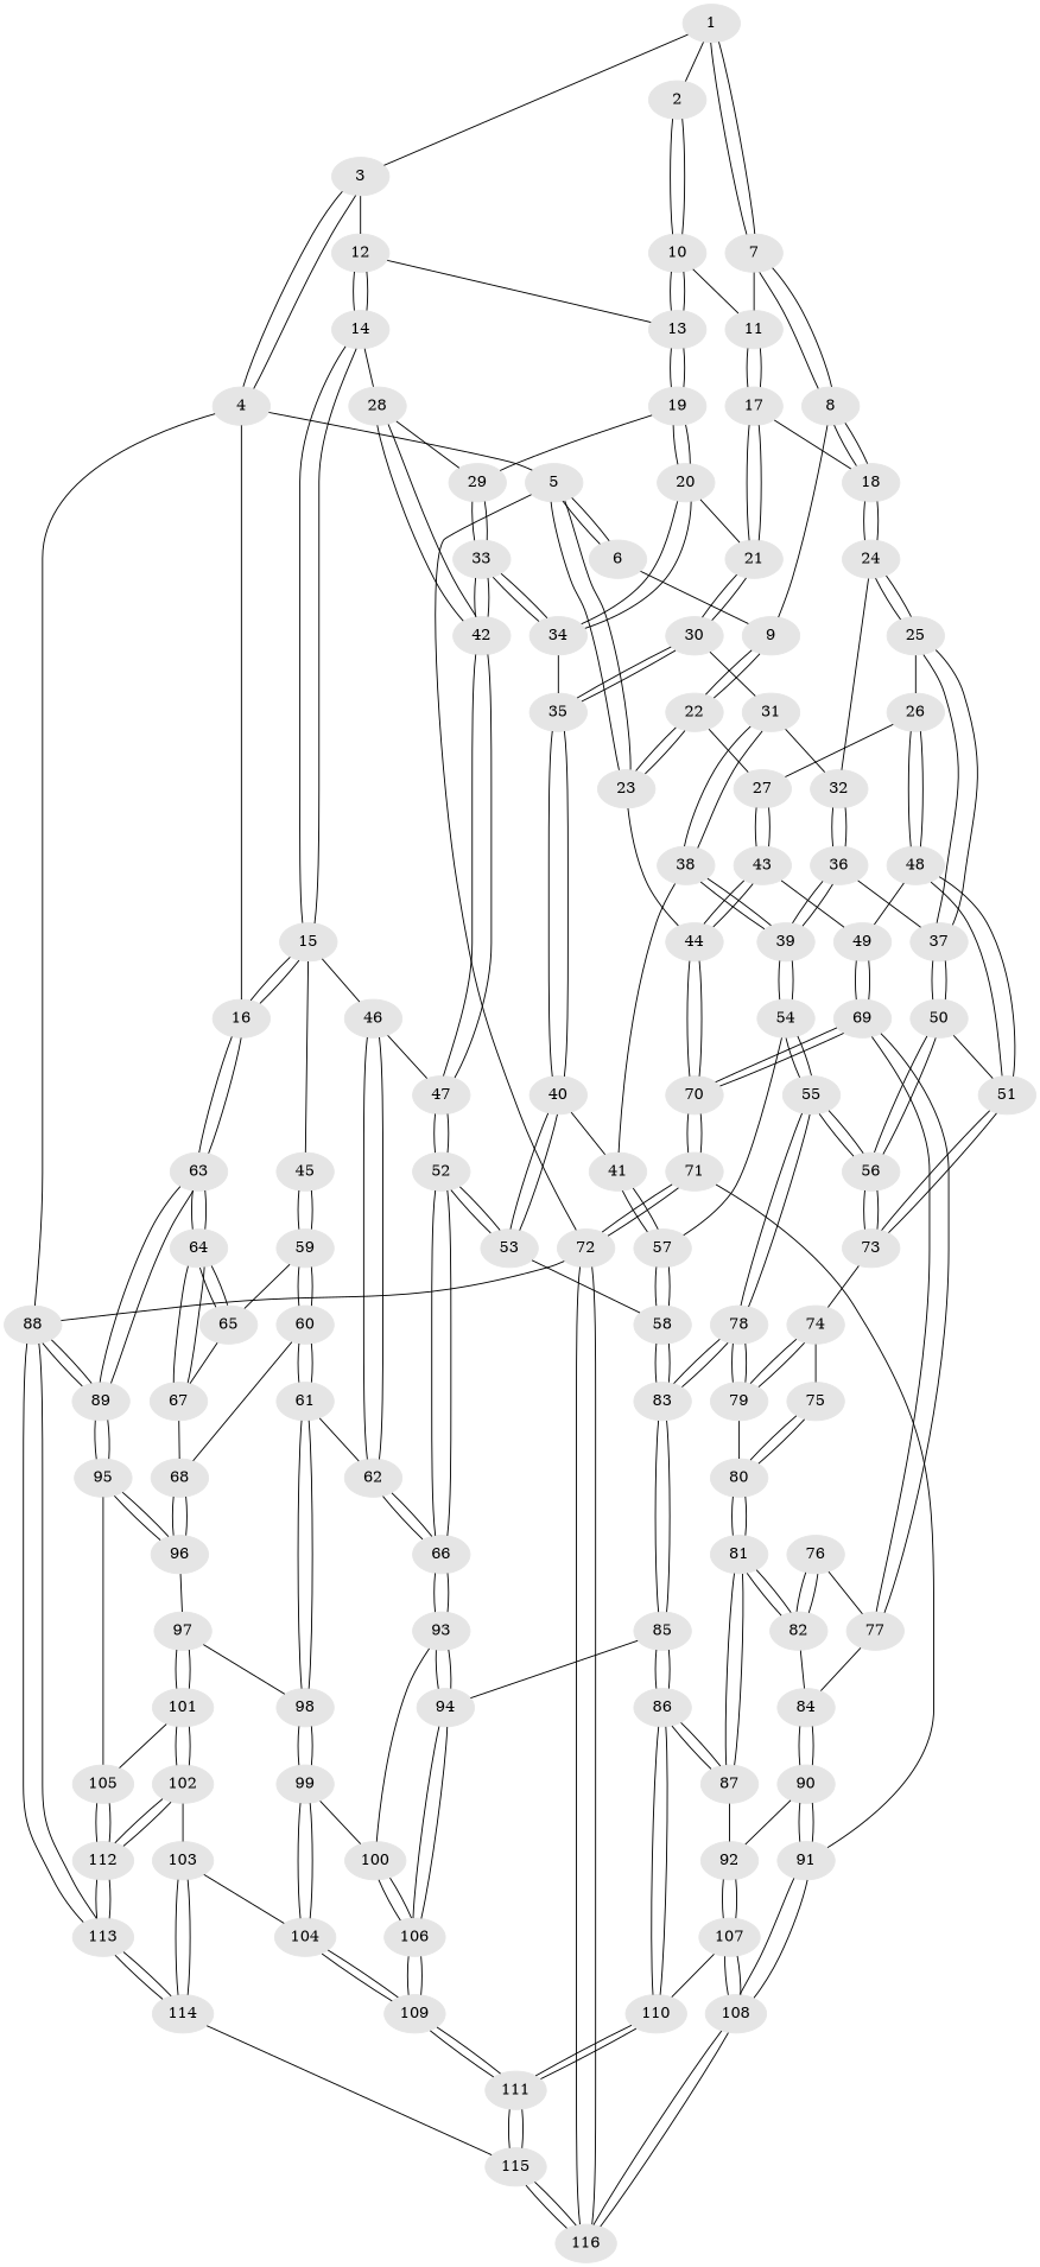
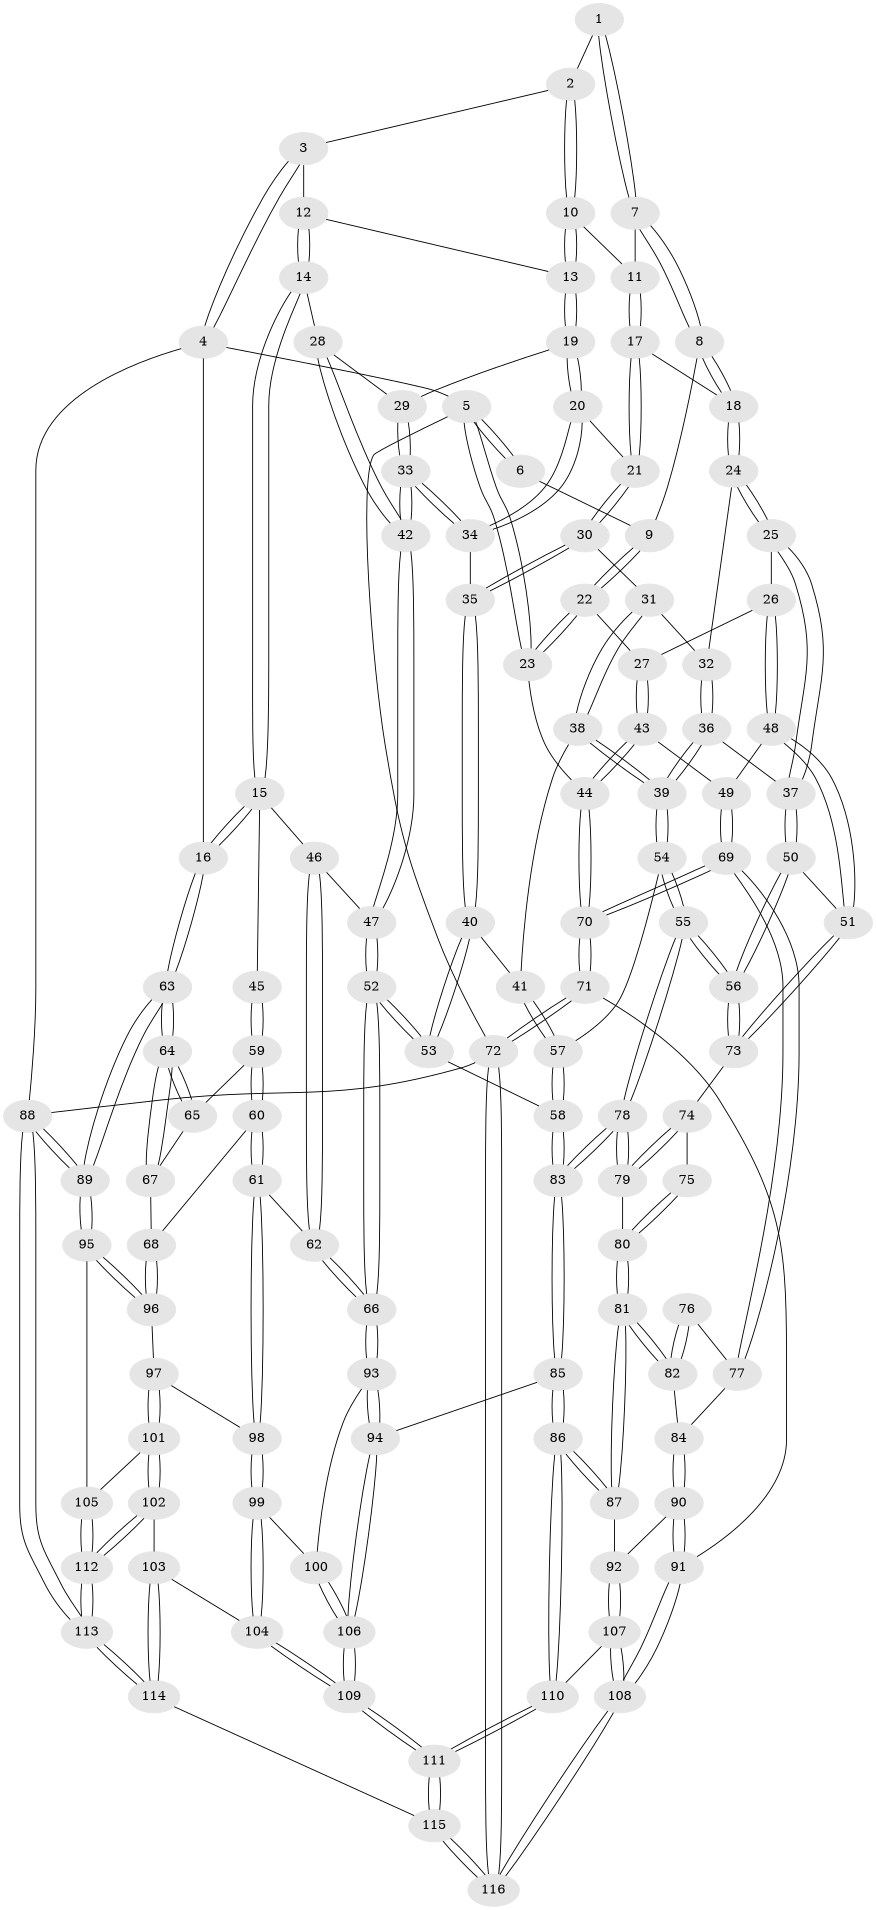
  graph {
    node [color=gray90 style=filled]
    1
    2
    7
    3
    10
    8
    11
    4
    12
    13
    5
    16
    88
    14
    6
    23
    72
    63
    89
    113
    9
    44
    116
    22
    18
    17
    24
    27
    19
    21
    15
    28
    20
    29
    45
    46
    42
    59
    64
    30
    25
    32
    34
    33
    35
    31
    43
    70
    26
    37
    36
    48
    50
    49
    51
    47
    38
    40
    39
    41
    53
    54
    56
    57
    55
    58
    52
    69
    71
    62
    60
    65
    66
    73
    77
    74
    93
    83
    78
    79
    85
    61
    68
    67
    98
    96
    99
    95
    94
    100
    97
    84
    91
    108
    75
    80
    76
    82
    81
    90
    87
    92
    86
    110
    106
    111
    107
    114
    105
    109
    112
    101
    102
    104
    103
    115
    1 -- 2
    1 -- 7
    1 -- 7
-   1 -- 3
+   2 -- 3
    2 -- 10
    2 -- 10
    7 -- 8
    7 -- 8
    7 -- 11
    3 -- 4
    3 -- 4
    3 -- 12
    10 -- 11
    10 -- 13
    10 -- 13
    8 -- 9
    8 -- 18
    8 -- 18
    11 -- 17
    11 -- 17
    4 -- 5
    4 -- 16
    4 -- 88
    12 -- 13
    12 -- 14
    12 -- 14
    13 -- 19
    13 -- 19
    5 -- 6
    5 -- 6
    5 -- 23
    5 -- 23
    5 -- 72
    16 -- 63
    16 -- 63
    88 -- 89
    88 -- 89
    88 -- 113
    88 -- 113
    14 -- 15
    14 -- 15
    14 -- 28
    6 -- 9
    23 -- 44
    72 -- 88
    72 -- 116
    72 -- 116
    63 -- 89
    63 -- 89
    63 -- 64
    63 -- 64
    89 -- 95
    89 -- 95
    113 -- 114
    113 -- 114
    9 -- 22
    9 -- 22
    44 -- 70
    44 -- 70
    22 -- 23
    22 -- 23
    22 -- 27
    18 -- 24
    18 -- 24
    17 -- 18
    17 -- 21
    17 -- 21
    24 -- 25
    24 -- 25
    24 -- 32
    27 -- 43
    27 -- 43
    19 -- 20
    19 -- 20
    19 -- 29
    21 -- 30
    21 -- 30
    15 -- 16
    15 -- 16
    15 -- 45
    15 -- 46
    28 -- 29
    28 -- 42
    28 -- 42
    20 -- 21
    20 -- 34
    20 -- 34
    29 -- 33
    29 -- 33
    45 -- 59
    45 -- 59
    46 -- 47
    46 -- 62
    46 -- 62
    42 -- 47
    42 -- 47
    59 -- 60
    59 -- 60
    59 -- 65
    64 -- 65
    64 -- 65
    64 -- 67
    64 -- 67
    30 -- 35
    30 -- 35
    30 -- 31
    25 -- 26
    25 -- 37
    25 -- 37
    32 -- 36
    32 -- 36
    34 -- 35
    33 -- 42
    33 -- 42
    33 -- 34
    33 -- 34
    35 -- 40
    35 -- 40
    31 -- 32
    31 -- 38
    31 -- 38
    43 -- 44
    43 -- 44
    43 -- 49
    70 -- 71
    70 -- 71
    26 -- 27
    26 -- 48
    26 -- 48
    37 -- 50
    37 -- 50
    36 -- 37
    36 -- 39
    36 -- 39
    48 -- 49
    48 -- 51
    48 -- 51
    50 -- 51
    50 -- 56
    50 -- 56
    49 -- 69
    49 -- 69
    51 -- 73
    51 -- 73
    47 -- 52
    47 -- 52
    38 -- 39
    38 -- 39
    38 -- 41
    40 -- 41
    40 -- 53
    40 -- 53
    39 -- 54
    39 -- 54
    41 -- 57
    41 -- 57
    53 -- 58
    54 -- 57
    54 -- 55
    54 -- 55
    56 -- 73
    56 -- 73
    57 -- 58
    57 -- 58
    55 -- 56
    55 -- 56
    55 -- 78
    55 -- 78
    58 -- 83
    58 -- 83
    52 -- 53
    52 -- 53
    52 -- 66
    52 -- 66
    69 -- 70
    69 -- 70
    69 -- 77
    69 -- 77
    71 -- 72
    71 -- 72
    71 -- 91
    62 -- 66
    62 -- 66
    60 -- 61
    60 -- 61
    60 -- 68
    65 -- 67
    66 -- 93
    66 -- 93
    73 -- 74
    77 -- 84
    74 -- 79
    74 -- 79
    74 -- 75
    93 -- 94
    93 -- 94
    93 -- 100
    83 -- 85
    83 -- 85
    78 -- 83
    78 -- 83
    78 -- 79
    78 -- 79
    79 -- 80
    85 -- 94
    85 -- 86
    85 -- 86
    61 -- 62
    61 -- 98
    61 -- 98
    68 -- 96
    68 -- 96
    67 -- 68
    98 -- 99
    98 -- 99
    96 -- 97
    99 -- 100
    99 -- 104
    99 -- 104
    95 -- 96
    95 -- 96
    95 -- 105
    94 -- 106
    94 -- 106
    100 -- 106
    100 -- 106
    97 -- 98
    97 -- 101
    97 -- 101
    84 -- 90
    84 -- 90
    91 -- 108
    91 -- 108
    108 -- 116
    108 -- 116
    75 -- 80
    75 -- 80
    80 -- 81
    80 -- 81
    76 -- 77
    76 -- 82
    76 -- 82
    82 -- 84
    81 -- 82
    81 -- 82
    81 -- 87
    81 -- 87
    90 -- 91
    90 -- 91
    90 -- 92
    87 -- 92
    92 -- 107
    92 -- 107
    86 -- 87
    86 -- 87
    86 -- 110
    86 -- 110
    110 -- 111
    110 -- 111
    106 -- 109
    106 -- 109
    111 -- 115
    111 -- 115
    107 -- 108
    107 -- 108
    107 -- 110
    114 -- 115
    105 -- 112
    105 -- 112
    109 -- 111
    109 -- 111
    112 -- 113
    112 -- 113
    101 -- 105
    101 -- 102
    101 -- 102
    102 -- 112
    102 -- 112
    102 -- 103
    104 -- 109
    104 -- 109
    103 -- 114
    103 -- 114
    103 -- 104
    115 -- 116
    115 -- 116
  }
